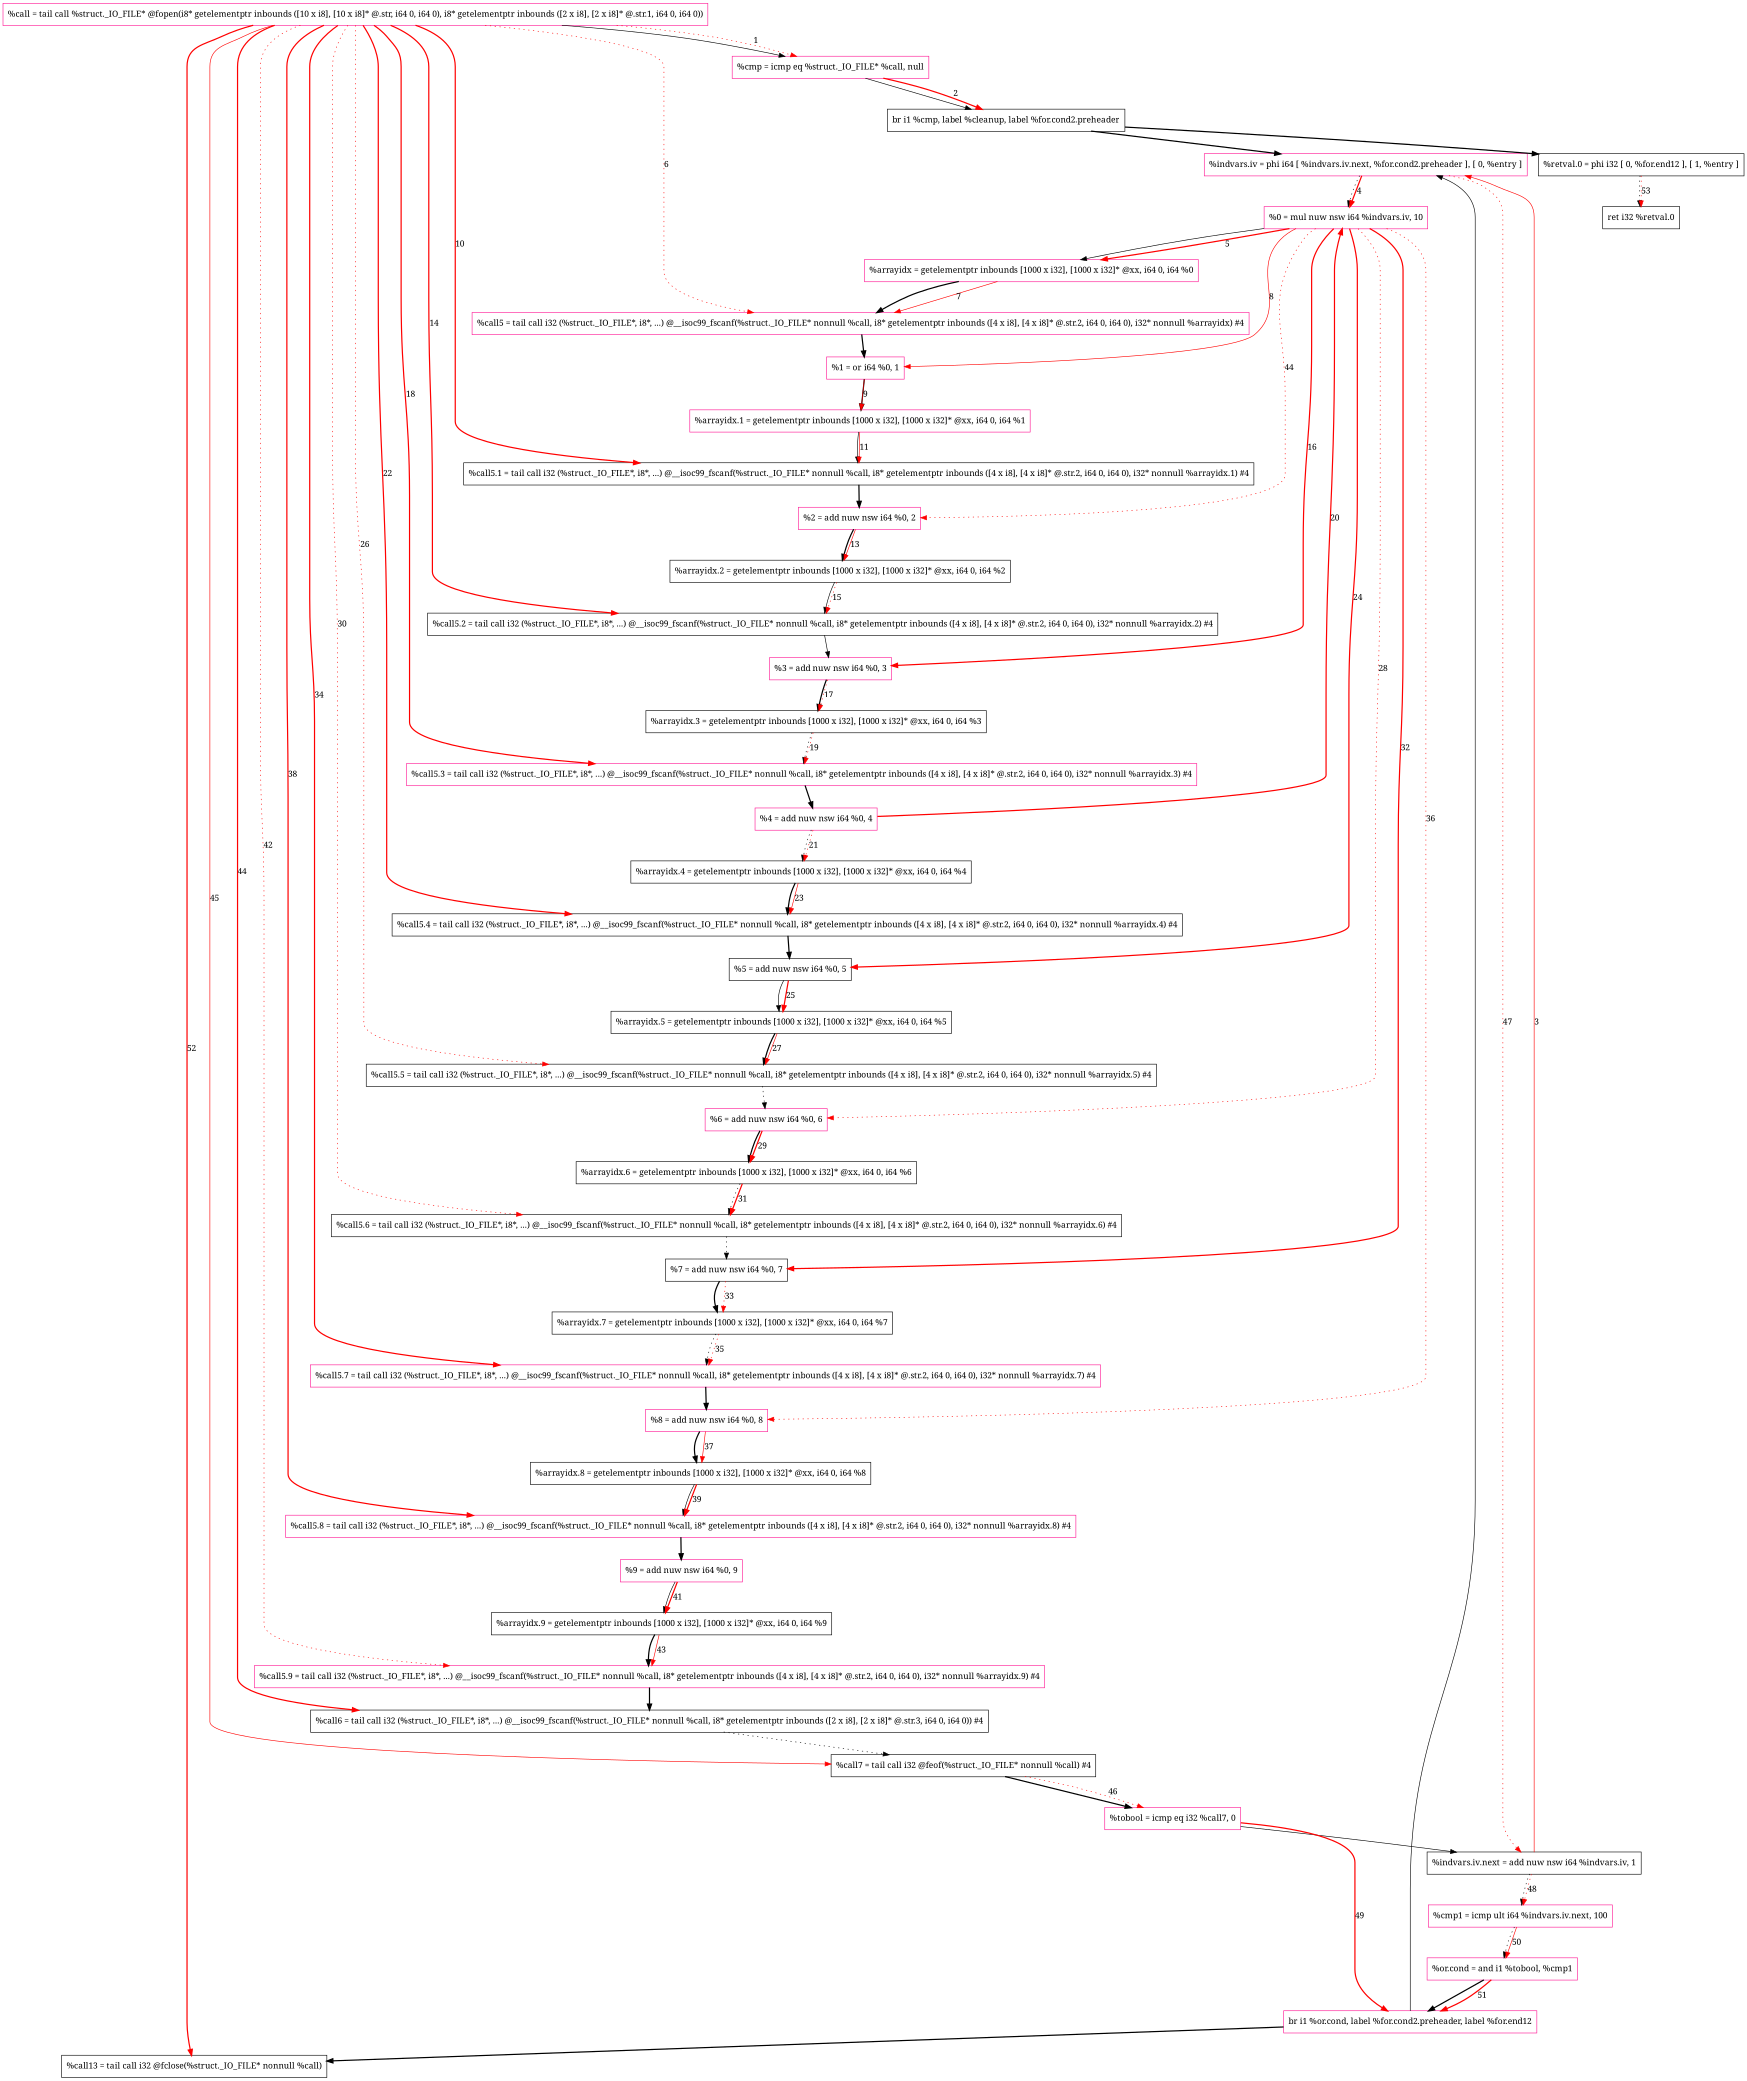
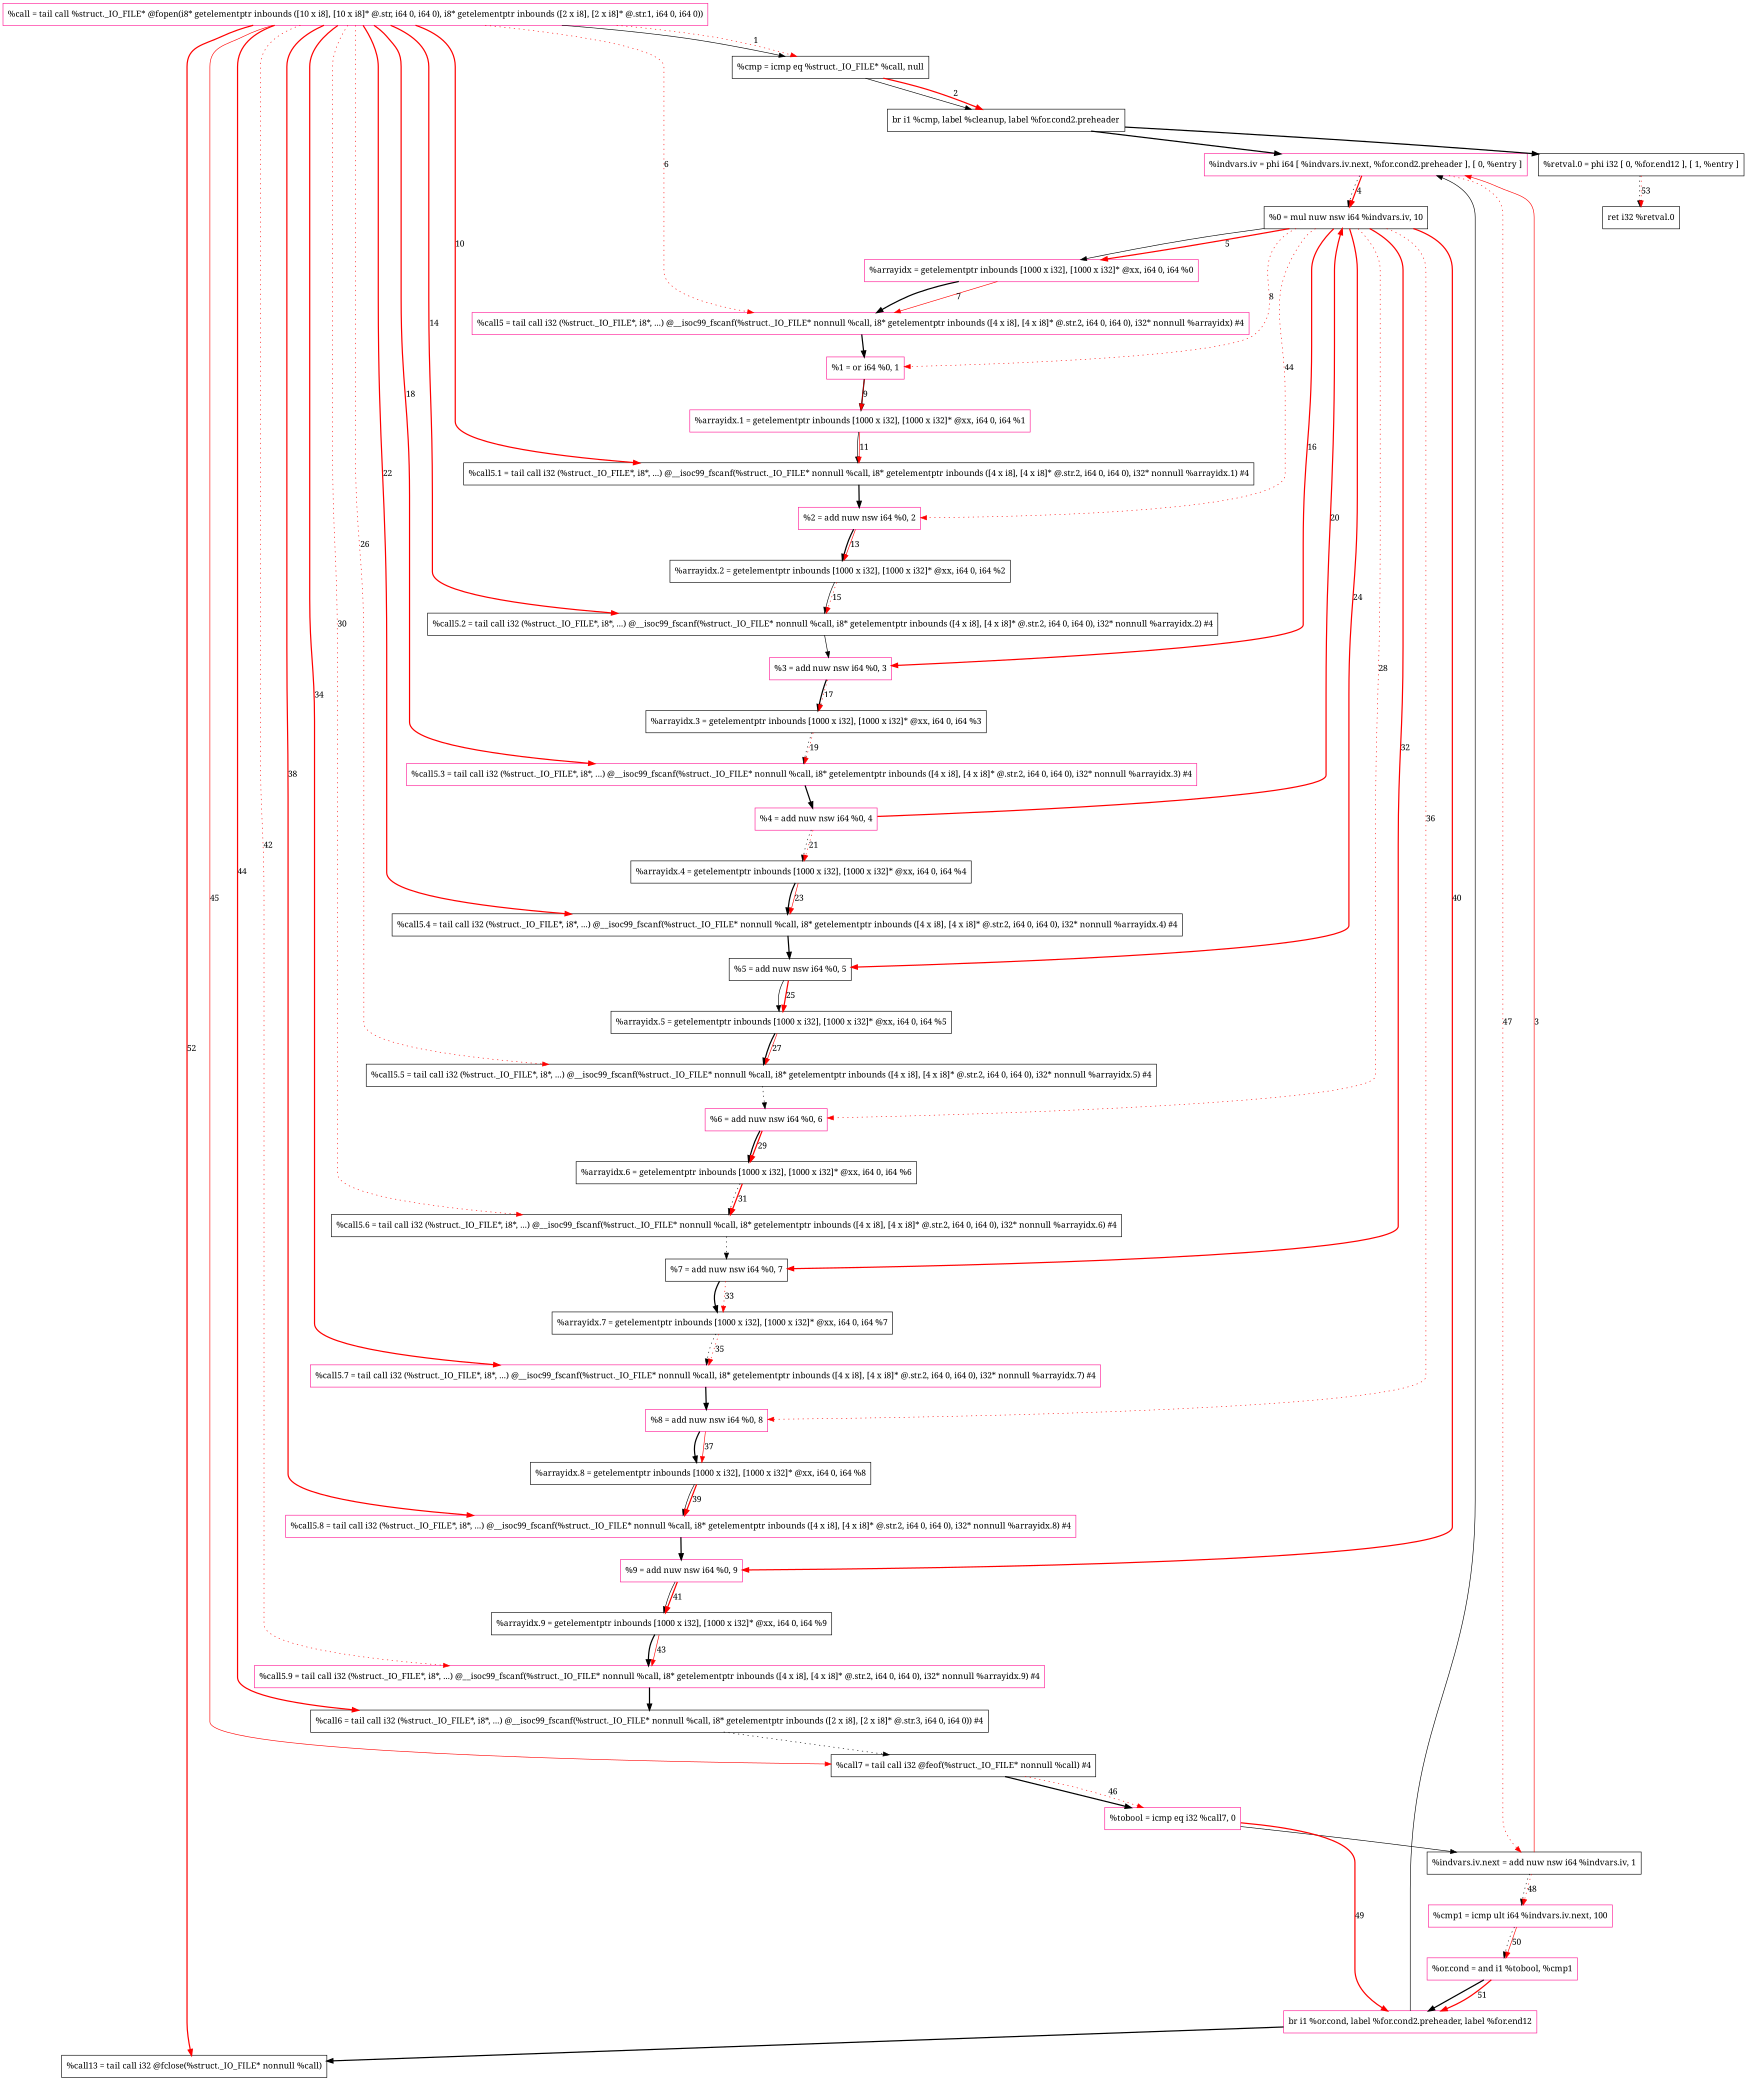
  digraph {
    fontname="Noto Serif"
    node [color=black fontname="Noto Serif" shape=record]
    edge [fontname="Noto Serif" style=bold color=red]
    n1 [color=deeppink label="  %call = tail call %struct._IO_FILE* @fopen(i8* getelementptr inbounds ([10 x i8], [10 x i8]* @.str, i64 0, i64 0), i8* getelementptr inbounds ([2 x i8], [2 x i8]* @.str.1, i64 0, i64 0))"]
-   n2 [color=deeppink label="  %cmp = icmp eq %struct._IO_FILE* %call, null"]
+   n2 [label="  %cmp = icmp eq %struct._IO_FILE* %call, null"]
    n3 [color=deeppink label="  %call5 = tail call i32 (%struct._IO_FILE*, i8*, ...) @__isoc99_fscanf(%struct._IO_FILE* nonnull %call, i8* getelementptr inbounds ([4 x i8], [4 x i8]* @.str.2, i64 0, i64 0), i32* nonnull %arrayidx) #4"]
    n4 [label="  %call5.1 = tail call i32 (%struct._IO_FILE*, i8*, ...) @__isoc99_fscanf(%struct._IO_FILE* nonnull %call, i8* getelementptr inbounds ([4 x i8], [4 x i8]* @.str.2, i64 0, i64 0), i32* nonnull %arrayidx.1) #4"]
    n5 [label="  %call5.2 = tail call i32 (%struct._IO_FILE*, i8*, ...) @__isoc99_fscanf(%struct._IO_FILE* nonnull %call, i8* getelementptr inbounds ([4 x i8], [4 x i8]* @.str.2, i64 0, i64 0), i32* nonnull %arrayidx.2) #4"]
    n6 [color=deeppink label="  %call5.3 = tail call i32 (%struct._IO_FILE*, i8*, ...) @__isoc99_fscanf(%struct._IO_FILE* nonnull %call, i8* getelementptr inbounds ([4 x i8], [4 x i8]* @.str.2, i64 0, i64 0), i32* nonnull %arrayidx.3) #4"]
    n7 [label="  %call5.4 = tail call i32 (%struct._IO_FILE*, i8*, ...) @__isoc99_fscanf(%struct._IO_FILE* nonnull %call, i8* getelementptr inbounds ([4 x i8], [4 x i8]* @.str.2, i64 0, i64 0), i32* nonnull %arrayidx.4) #4"]
    n8 [label="  %call5.5 = tail call i32 (%struct._IO_FILE*, i8*, ...) @__isoc99_fscanf(%struct._IO_FILE* nonnull %call, i8* getelementptr inbounds ([4 x i8], [4 x i8]* @.str.2, i64 0, i64 0), i32* nonnull %arrayidx.5) #4"]
    n9 [label="  %call5.6 = tail call i32 (%struct._IO_FILE*, i8*, ...) @__isoc99_fscanf(%struct._IO_FILE* nonnull %call, i8* getelementptr inbounds ([4 x i8], [4 x i8]* @.str.2, i64 0, i64 0), i32* nonnull %arrayidx.6) #4"]
    n10 [color=deeppink label="  %call5.7 = tail call i32 (%struct._IO_FILE*, i8*, ...) @__isoc99_fscanf(%struct._IO_FILE* nonnull %call, i8* getelementptr inbounds ([4 x i8], [4 x i8]* @.str.2, i64 0, i64 0), i32* nonnull %arrayidx.7) #4"]
    n11 [color=deeppink label="  %call5.8 = tail call i32 (%struct._IO_FILE*, i8*, ...) @__isoc99_fscanf(%struct._IO_FILE* nonnull %call, i8* getelementptr inbounds ([4 x i8], [4 x i8]* @.str.2, i64 0, i64 0), i32* nonnull %arrayidx.8) #4"]
    n12 [color=deeppink label="  %call5.9 = tail call i32 (%struct._IO_FILE*, i8*, ...) @__isoc99_fscanf(%struct._IO_FILE* nonnull %call, i8* getelementptr inbounds ([4 x i8], [4 x i8]* @.str.2, i64 0, i64 0), i32* nonnull %arrayidx.9) #4"]
    n13 [label="  %call6 = tail call i32 (%struct._IO_FILE*, i8*, ...) @__isoc99_fscanf(%struct._IO_FILE* nonnull %call, i8* getelementptr inbounds ([2 x i8], [2 x i8]* @.str.3, i64 0, i64 0)) #4"]
    n14 [label="  %call7 = tail call i32 @feof(%struct._IO_FILE* nonnull %call) #4"]
    n15 [label="  %call13 = tail call i32 @fclose(%struct._IO_FILE* nonnull %call)"]
    n16 [label="  br i1 %cmp, label %cleanup, label %for.cond2.preheader"]
    n17 [color=deeppink label="  %1 = or i64 %0, 1"]
    n18 [color=deeppink label="  %2 = add nuw nsw i64 %0, 2"]
    n19 [color=deeppink label="  %3 = add nuw nsw i64 %0, 3"]
    n20 [color=deeppink label="  %4 = add nuw nsw i64 %0, 4"]
    n21 [label="  %5 = add nuw nsw i64 %0, 5"]
    n22 [color=deeppink label="  %6 = add nuw nsw i64 %0, 6"]
    n23 [label="  %7 = add nuw nsw i64 %0, 7"]
    n24 [color=deeppink label="  %8 = add nuw nsw i64 %0, 8"]
    n25 [color=deeppink label="  %9 = add nuw nsw i64 %0, 9"]
    n26 [color=deeppink label="  %tobool = icmp eq i32 %call7, 0"]
    n27 [color=deeppink label="  %indvars.iv = phi i64 [ %indvars.iv.next, %for.cond2.preheader ], [ 0, %entry ]"]
    n28 [label="  %retval.0 = phi i32 [ 0, %for.end12 ], [ 1, %entry ]"]
-   n29 [color=deeppink label="  %0 = mul nuw nsw i64 %indvars.iv, 10"]
+   n29 [label="  %0 = mul nuw nsw i64 %indvars.iv, 10"]
    n30 [label="  %indvars.iv.next = add nuw nsw i64 %indvars.iv, 1"]
    n31 [label="  ret i32 %retval.0"]
    n32 [color=deeppink label="  %arrayidx = getelementptr inbounds [1000 x i32], [1000 x i32]* @xx, i64 0, i64 %0"]
    n33 [color=deeppink label="  %cmp1 = icmp ult i64 %indvars.iv.next, 100"]
    n34 [color=deeppink label="  %arrayidx.1 = getelementptr inbounds [1000 x i32], [1000 x i32]* @xx, i64 0, i64 %1"]
    n35 [label="  %arrayidx.2 = getelementptr inbounds [1000 x i32], [1000 x i32]* @xx, i64 0, i64 %2"]
    n36 [label="  %arrayidx.3 = getelementptr inbounds [1000 x i32], [1000 x i32]* @xx, i64 0, i64 %3"]
    n37 [label="  %arrayidx.4 = getelementptr inbounds [1000 x i32], [1000 x i32]* @xx, i64 0, i64 %4"]
    n38 [label="  %arrayidx.5 = getelementptr inbounds [1000 x i32], [1000 x i32]* @xx, i64 0, i64 %5"]
    n39 [label="  %arrayidx.6 = getelementptr inbounds [1000 x i32], [1000 x i32]* @xx, i64 0, i64 %6"]
    n40 [label="  %arrayidx.7 = getelementptr inbounds [1000 x i32], [1000 x i32]* @xx, i64 0, i64 %7"]
    n41 [label="  %arrayidx.8 = getelementptr inbounds [1000 x i32], [1000 x i32]* @xx, i64 0, i64 %8"]
    n42 [label="  %arrayidx.9 = getelementptr inbounds [1000 x i32], [1000 x i32]* @xx, i64 0, i64 %9"]
    n43 [color=deeppink label="  br i1 %or.cond, label %for.cond2.preheader, label %for.end12"]
    n44 [color=deeppink label="  %or.cond = and i1 %tobool, %cmp1"]
    n1 -> n2 [style=solid color=""]
    n1 -> n2 [label=1 style=dotted]
    n1 -> n3 [label=6 style=dotted]
    n1 -> n4 [label=10]
    n1 -> n5 [label=14]
    n1 -> n6 [label=18]
    n1 -> n7 [label=22]
    n1 -> n8 [label=26 style=dotted]
    n1 -> n9 [label=30 style=dotted]
    n1 -> n10 [label=34]
    n1 -> n11 [label=38]
    n1 -> n12 [label=42 style=dotted]
    n1 -> n13 [label=44]
    n1 -> n14 [label=45 style=solid]
    n1 -> n15 [label=52]
    n2 -> n16 [style=solid color=""]
    n2 -> n16 [label=2]
    n3 -> n17 [color=""]
    n4 -> n18 [color=""]
    n5 -> n19 [style=solid color=""]
    n6 -> n20 [color=""]
    n7 -> n21 [color=""]
    n8 -> n22 [style=dotted color=""]
    n9 -> n23 [style=dotted color=""]
    n10 -> n24 [color=""]
    n11 -> n25 [color=""]
    n12 -> n13 [color=""]
    n13 -> n14 [style=dotted color=""]
    n14 -> n26 [color=""]
    n14 -> n26 [label=46 style=dotted]
    n16 -> n27 [color=""]
    n16 -> n28 [color=""]
    n17 -> n34 [color=""]
    n17 -> n34 [label=9 style=solid]
    n18 -> n35 [color=""]
    n18 -> n35 [label=13 style=solid]
    n19 -> n36 [color=""]
    n19 -> n36 [label=17 style=dotted]
    n20 -> n29 [label=20]
    n20 -> n37 [style=dotted color=""]
    n20 -> n37 [label=21 style=dotted]
    n21 -> n38 [style=solid color=""]
    n21 -> n38 [label=25]
    n22 -> n39 [color=""]
    n22 -> n39 [label=29]
    n23 -> n40 [color=""]
    n23 -> n40 [label=33 style=dotted]
    n24 -> n41 [color=""]
    n24 -> n41 [label=37 style=solid]
    n25 -> n42 [style=solid color=""]
    n25 -> n42 [label=41]
    n26 -> n30 [style=solid color=""]
    n26 -> n43 [label=49]
    n27 -> n29 [style=dotted color=""]
    n27 -> n29 [label=4]
    n27 -> n30 [label=47 style=dotted]
    n28 -> n31 [style=dotted color=""]
    n28 -> n31 [label=53 style=dotted]
-   n29 -> n17 [label=8 style=solid]
+   n29 -> n17 [label=8 style=dotted]
    n29 -> n18 [label=44 style=dotted]
    n29 -> n19 [label=16]
    n29 -> n21 [label=24]
    n29 -> n22 [label=28 style=dotted]
    n29 -> n23 [label=32]
    n29 -> n24 [label=36 style=dotted]
+   n29 -> n25 [label=40]
    n29 -> n32 [style=solid color=""]
    n29 -> n32 [label=5]
    n30 -> n27 [label=3 style=solid]
    n30 -> n33 [style=dotted color=""]
    n30 -> n33 [label=48 style=dotted]
    n32 -> n3 [color=""]
    n32 -> n3 [label=7 style=solid]
    n33 -> n44 [style=dotted color=""]
    n33 -> n44 [label=50 style=solid]
    n34 -> n4 [style=solid color=""]
    n34 -> n4 [label=11 style=solid]
    n35 -> n5 [style=solid color=""]
    n35 -> n5 [label=15 style=dotted]
    n36 -> n6 [style=dotted color=""]
    n36 -> n6 [label=19 style=dotted]
    n37 -> n7 [color=""]
    n37 -> n7 [label=23 style=solid]
    n38 -> n8 [color=""]
    n38 -> n8 [label=27 style=solid]
    n39 -> n9 [style=dotted color=""]
    n39 -> n9 [label=31]
    n40 -> n10 [style=dotted color=""]
    n40 -> n10 [label=35 style=dotted]
    n41 -> n11 [style=solid color=""]
    n41 -> n11 [label=39]
    n42 -> n12 [color=""]
    n42 -> n12 [label=43 style=solid]
    n43 -> n15 [color=""]
    n43 -> n27 [style=solid color=""]
    n44 -> n43 [color=""]
    n44 -> n43 [label=51]
  }
